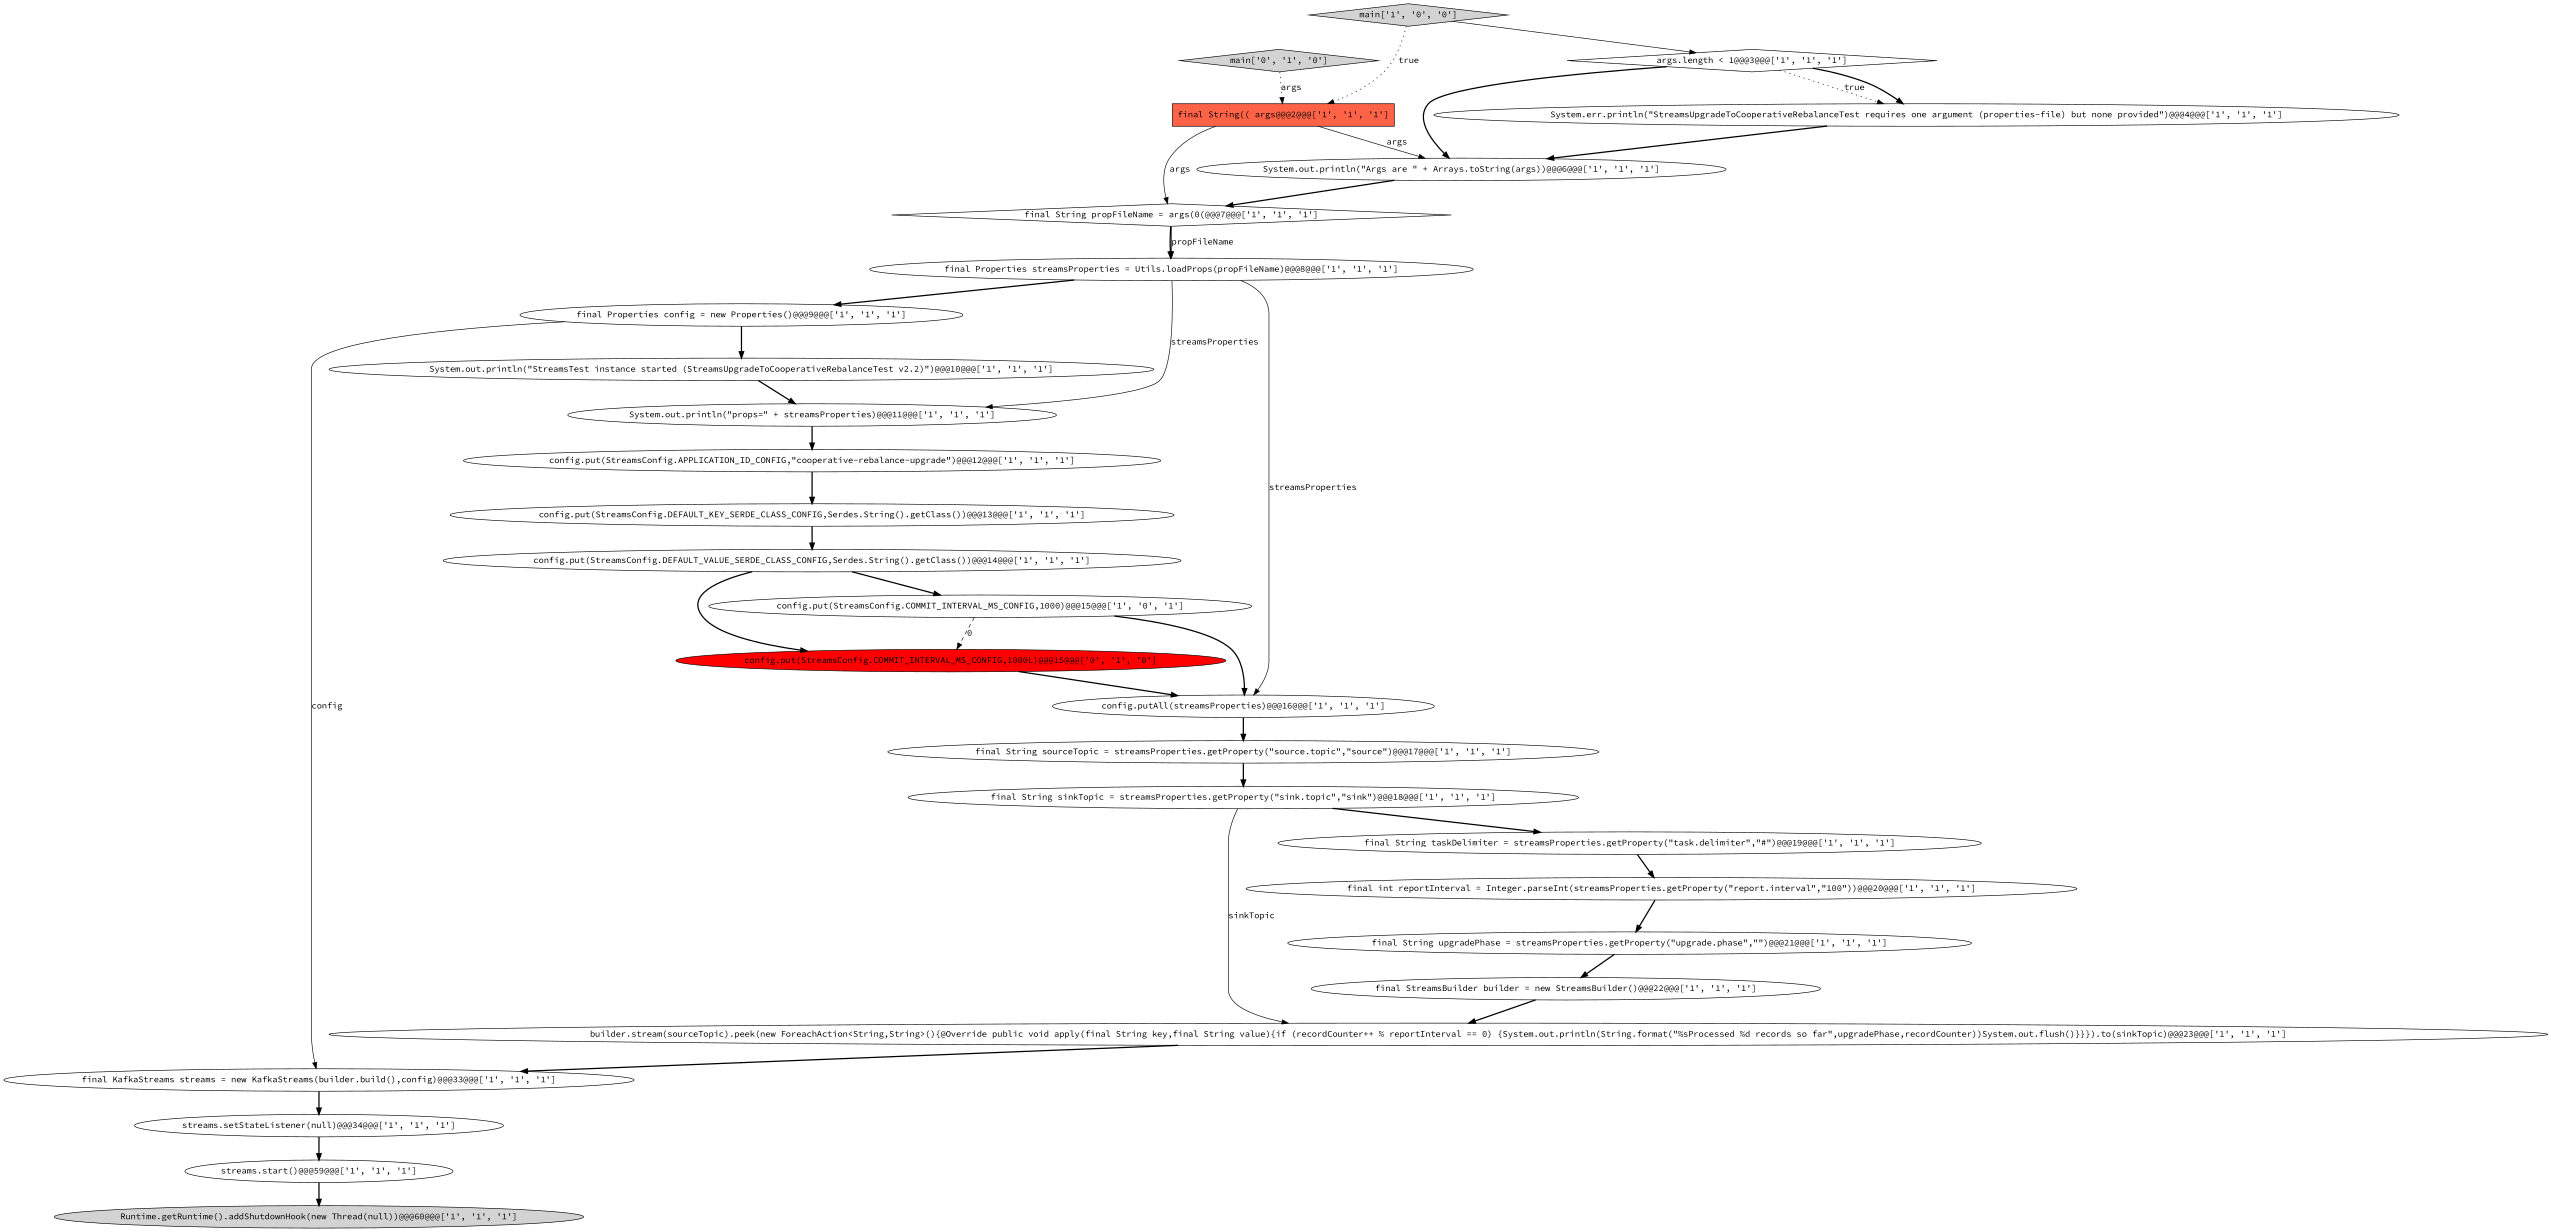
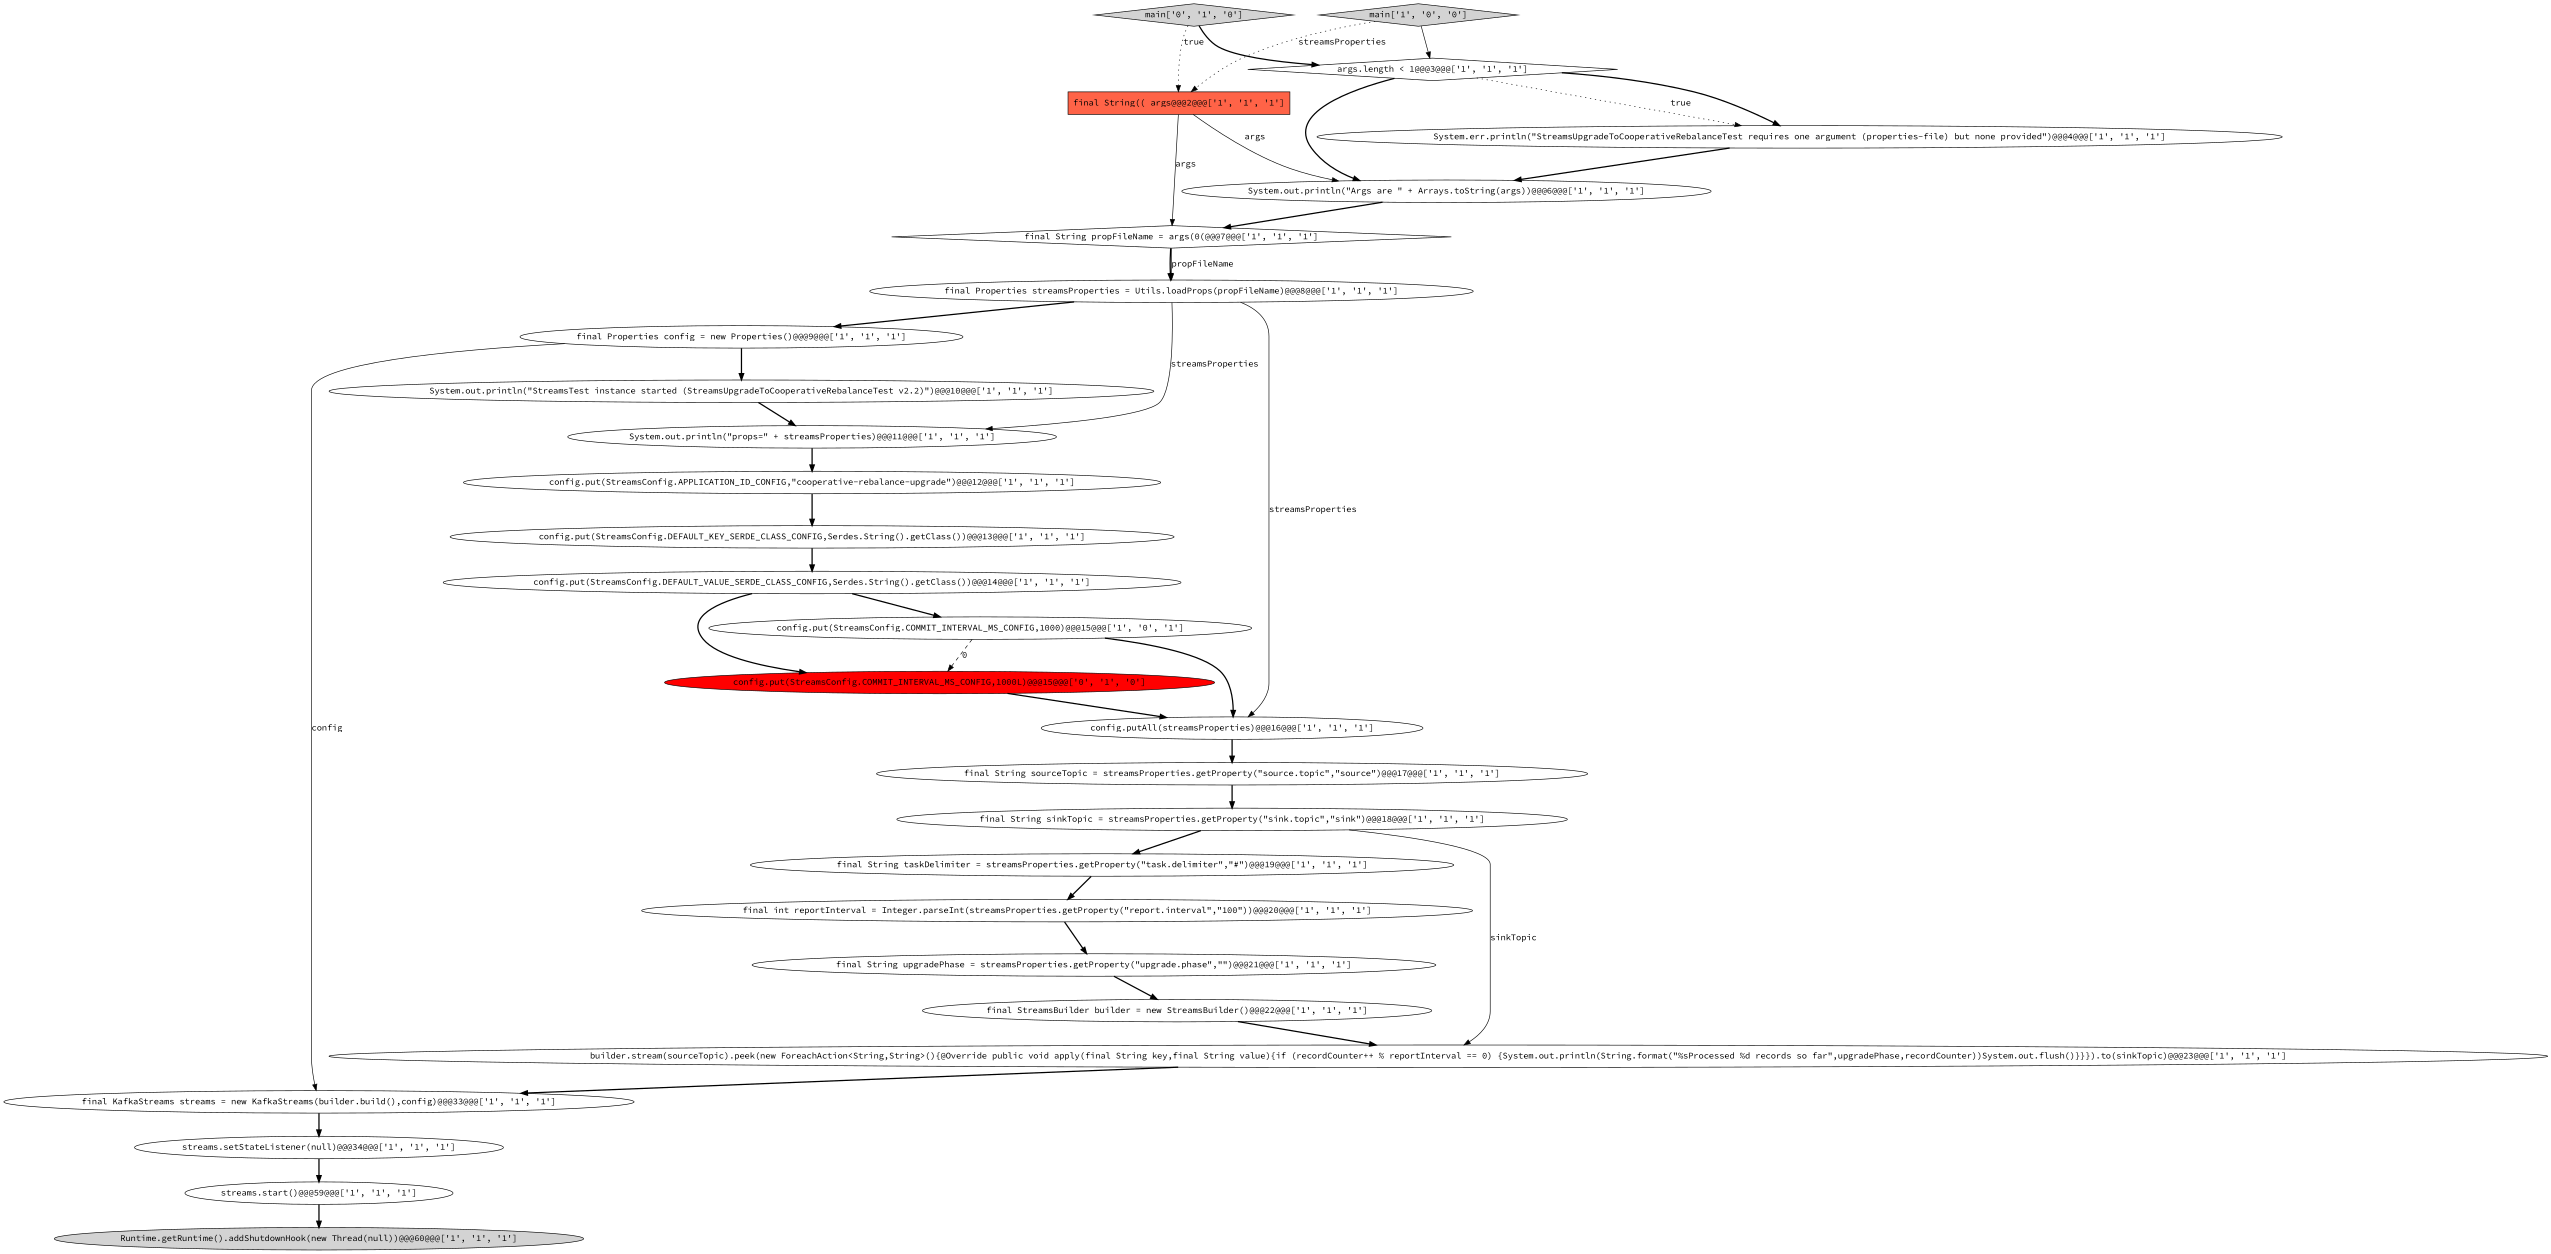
  digraph {
    fontname="Source Code Pro"
    node [fillcolor=white fontname="Source Code Pro" shape=ellipse style=filled]
    edge [fontname="Source Code Pro" style=bold]
    n1 [label="config.put(StreamsConfig.DEFAULT_VALUE_SERDE_CLASS_CONFIG,Serdes.String().getClass())@@@14@@@['1', '1', '1']"]
    n2 [fillcolor=red label="config.put(StreamsConfig.COMMIT_INTERVAL_MS_CONFIG,1000L)@@@15@@@['0', '1', '0']"]
    n3 [label="config.put(StreamsConfig.COMMIT_INTERVAL_MS_CONFIG,1000)@@@15@@@['1', '0', '1']"]
    n4 [label="config.putAll(streamsProperties)@@@16@@@['1', '1', '1']"]
    n5 [label="config.put(StreamsConfig.DEFAULT_KEY_SERDE_CLASS_CONFIG,Serdes.String().getClass())@@@13@@@['1', '1', '1']"]
    n6 [label="config.put(StreamsConfig.APPLICATION_ID_CONFIG,\"cooperative-rebalance-upgrade\")@@@12@@@['1', '1', '1']"]
    n7 [fillcolor=lightgray label="Runtime.getRuntime().addShutdownHook(new Thread(null))@@@60@@@['1', '1', '1']"]
    n8 [label="final String sourceTopic = streamsProperties.getProperty(\"source.topic\",\"source\")@@@17@@@['1', '1', '1']"]
    n9 [fillcolor=tomato label="final String(( args@@@2@@@['1', '1', '1']" shape=box]
    n10 [label="System.out.println(\"Args are \" + Arrays.toString(args))@@@6@@@['1', '1', '1']"]
    n11 [label="final String propFileName = args(0(@@@7@@@['1', '1', '1']" shape=diamond]
    n12 [label="args.length < 1@@@3@@@['1', '1', '1']" shape=diamond]
    n13 [label="System.err.println(\"StreamsUpgradeToCooperativeRebalanceTest requires one argument (properties-file) but none provided\")@@@4@@@['1', '1', '1']"]
    n14 [fillcolor=lightgray label="main['0', '1', '0']" shape=diamond]
    n15 [label="final Properties streamsProperties = Utils.loadProps(propFileName)@@@8@@@['1', '1', '1']"]
    n16 [fillcolor=lightgray label="main['1', '0', '0']" shape=diamond]
    n17 [label="streams.setStateListener(null)@@@34@@@['1', '1', '1']"]
    n18 [label="streams.start()@@@59@@@['1', '1', '1']"]
    n19 [label="final String upgradePhase = streamsProperties.getProperty(\"upgrade.phase\",\"\")@@@21@@@['1', '1', '1']"]
    n20 [label="final StreamsBuilder builder = new StreamsBuilder()@@@22@@@['1', '1', '1']"]
    n21 [label="builder.stream(sourceTopic).peek(new ForeachAction<String,String>(){@Override public void apply(final String key,final String value){if (recordCounter++ % reportInterval == 0) {System.out.println(String.format(\"%sProcessed %d records so far\",upgradePhase,recordCounter))System.out.flush()}}}).to(sinkTopic)@@@23@@@['1', '1', '1']"]
    n22 [label="final Properties config = new Properties()@@@9@@@['1', '1', '1']"]
    n23 [label="final KafkaStreams streams = new KafkaStreams(builder.build(),config)@@@33@@@['1', '1', '1']"]
    n24 [label="System.out.println(\"StreamsTest instance started (StreamsUpgradeToCooperativeRebalanceTest v2.2)\")@@@10@@@['1', '1', '1']"]
    n25 [label="System.out.println(\"props=\" + streamsProperties)@@@11@@@['1', '1', '1']"]
    n26 [label="final String taskDelimiter = streamsProperties.getProperty(\"task.delimiter\",\"#\")@@@19@@@['1', '1', '1']"]
    n27 [label="final int reportInterval = Integer.parseInt(streamsProperties.getProperty(\"report.interval\",\"100\"))@@@20@@@['1', '1', '1']"]
    n28 [label="final String sinkTopic = streamsProperties.getProperty(\"sink.topic\",\"sink\")@@@18@@@['1', '1', '1']"]
    n1 -> n2
    n1 -> n3
    n2 -> n4
    n3 -> n2 [label=0 style=dashed]
    n3 -> n4
    n4 -> n8
    n5 -> n1
    n6 -> n5
    n8 -> n28
    n9 -> n10 [label=args style=solid]
    n9 -> n11 [label=args style=solid]
    n10 -> n11
    n11 -> n15
    n11 -> n15 [label=propFileName style=solid]
    n12 -> n10
    n12 -> n13 [label=true style=dotted]
    n12 -> n13
    n13 -> n10
-   n14 -> n9 [label=args style=dotted]
+   n14 -> n9 [label=true style=dotted]
+   n14 -> n12
    n15 -> n4 [label=streamsProperties style=solid]
    n15 -> n22
    n15 -> n25 [label=streamsProperties style=solid]
-   n16 -> n9 [label=true style=dotted]
+   n16 -> n9 [label=streamsProperties style=dotted]
    n16 -> n12 [style=solid]
    n17 -> n18
    n18 -> n7
    n19 -> n20
    n20 -> n21
    n21 -> n23
    n22 -> n23 [label=config style=solid]
    n22 -> n24
    n23 -> n17
    n24 -> n25
    n25 -> n6
    n26 -> n27
    n27 -> n19
    n28 -> n21 [label=sinkTopic style=solid]
    n28 -> n26
  }
